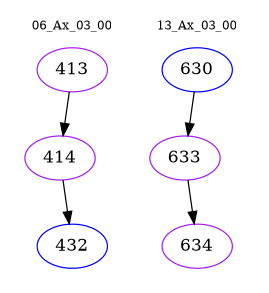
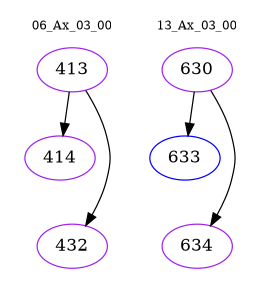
  digraph {
    node [color=purple]
    edge [color=black]
    n1 [label=413]
    n2 [label=414]
-   n3 [color=blue label=432]
-   n4 [color=blue label=630]
-   n5 [label=633]
+   n3 [label=432]
+   n4 [label=630]
+   n5 [color=blue label=633]
    n6 [label=634]
    subgraph cluster_1 {
      color=white
      fontsize=10
      label="06_Ax_03_00"
      n1
      n2
      n3
    }
    subgraph cluster_2 {
      color=white
      fontsize=10
      label="13_Ax_03_00"
      n4
      n5
      n6
    }
    n1 -> n2
-   n2 -> n3
+   n1 -> n3
    n4 -> n5
-   n5 -> n6
+   n4 -> n6
  }
